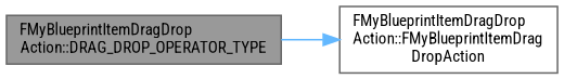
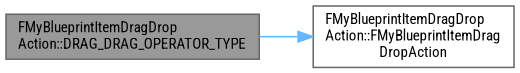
  digraph {
    rankdir=LR
    fontname="Roboto Condensed"
    node [fontname="Roboto Condensed" fontsize=10 shape=box style=filled]
-   n1 [color=gray40 fillcolor=grey60 fontcolor=black height=0.2 label="FMyBlueprintItemDragDrop\lAction::DRAG_DROP_OPERATOR_TYPE" width=0.4]
+   n1 [color=gray40 fillcolor=grey60 fontcolor=black height=0.2 label="FMyBlueprintItemDragDrop\lAction::DRAG_DRAG_OPERATOR_TYPE" width=0.4]
    n2 [color=grey40 fillcolor=white height=0.2 label="FMyBlueprintItemDragDrop\lAction::FMyBlueprintItemDrag\lDropAction" width=0.4]
    n1 -> n2 [color=steelblue1 fontname="Roboto Condensed" fontsize=10 labelfontname=Helvetica labelfontsize=10 style=solid]
  }
